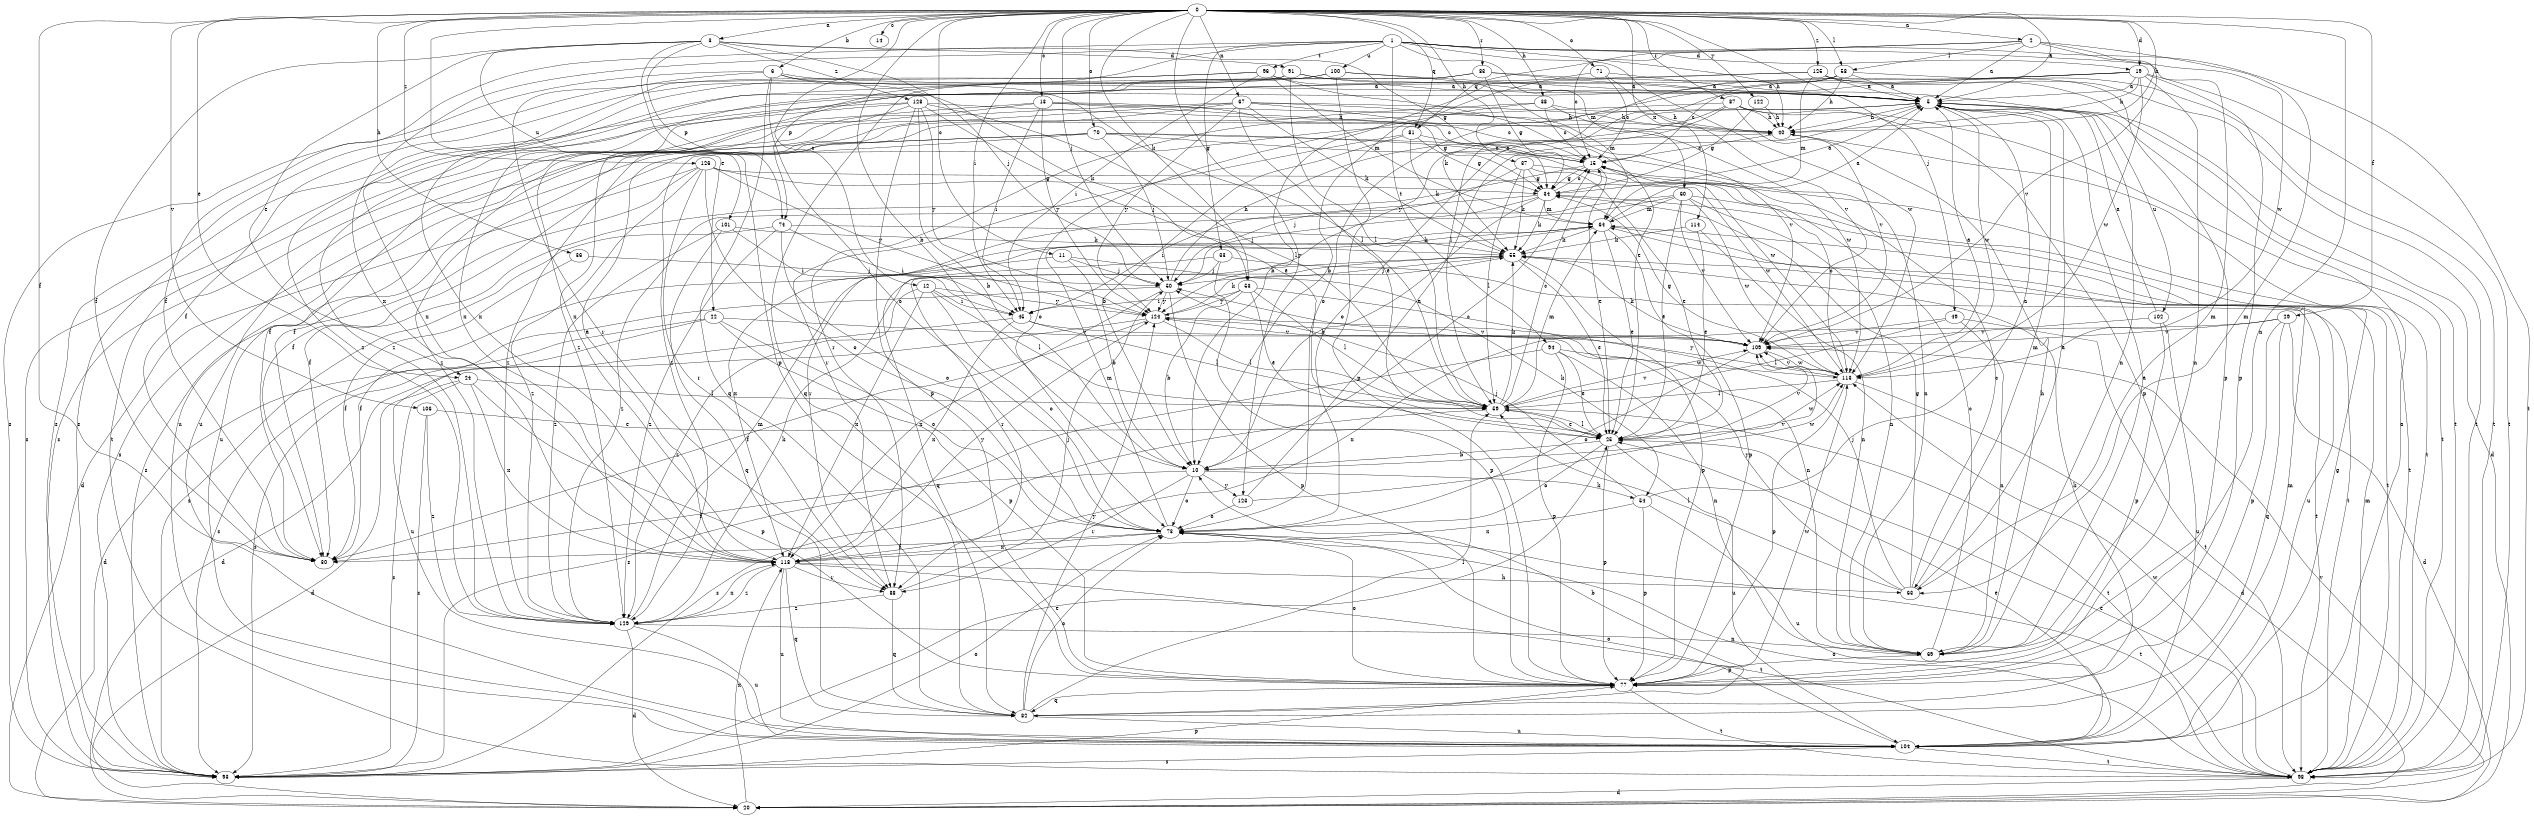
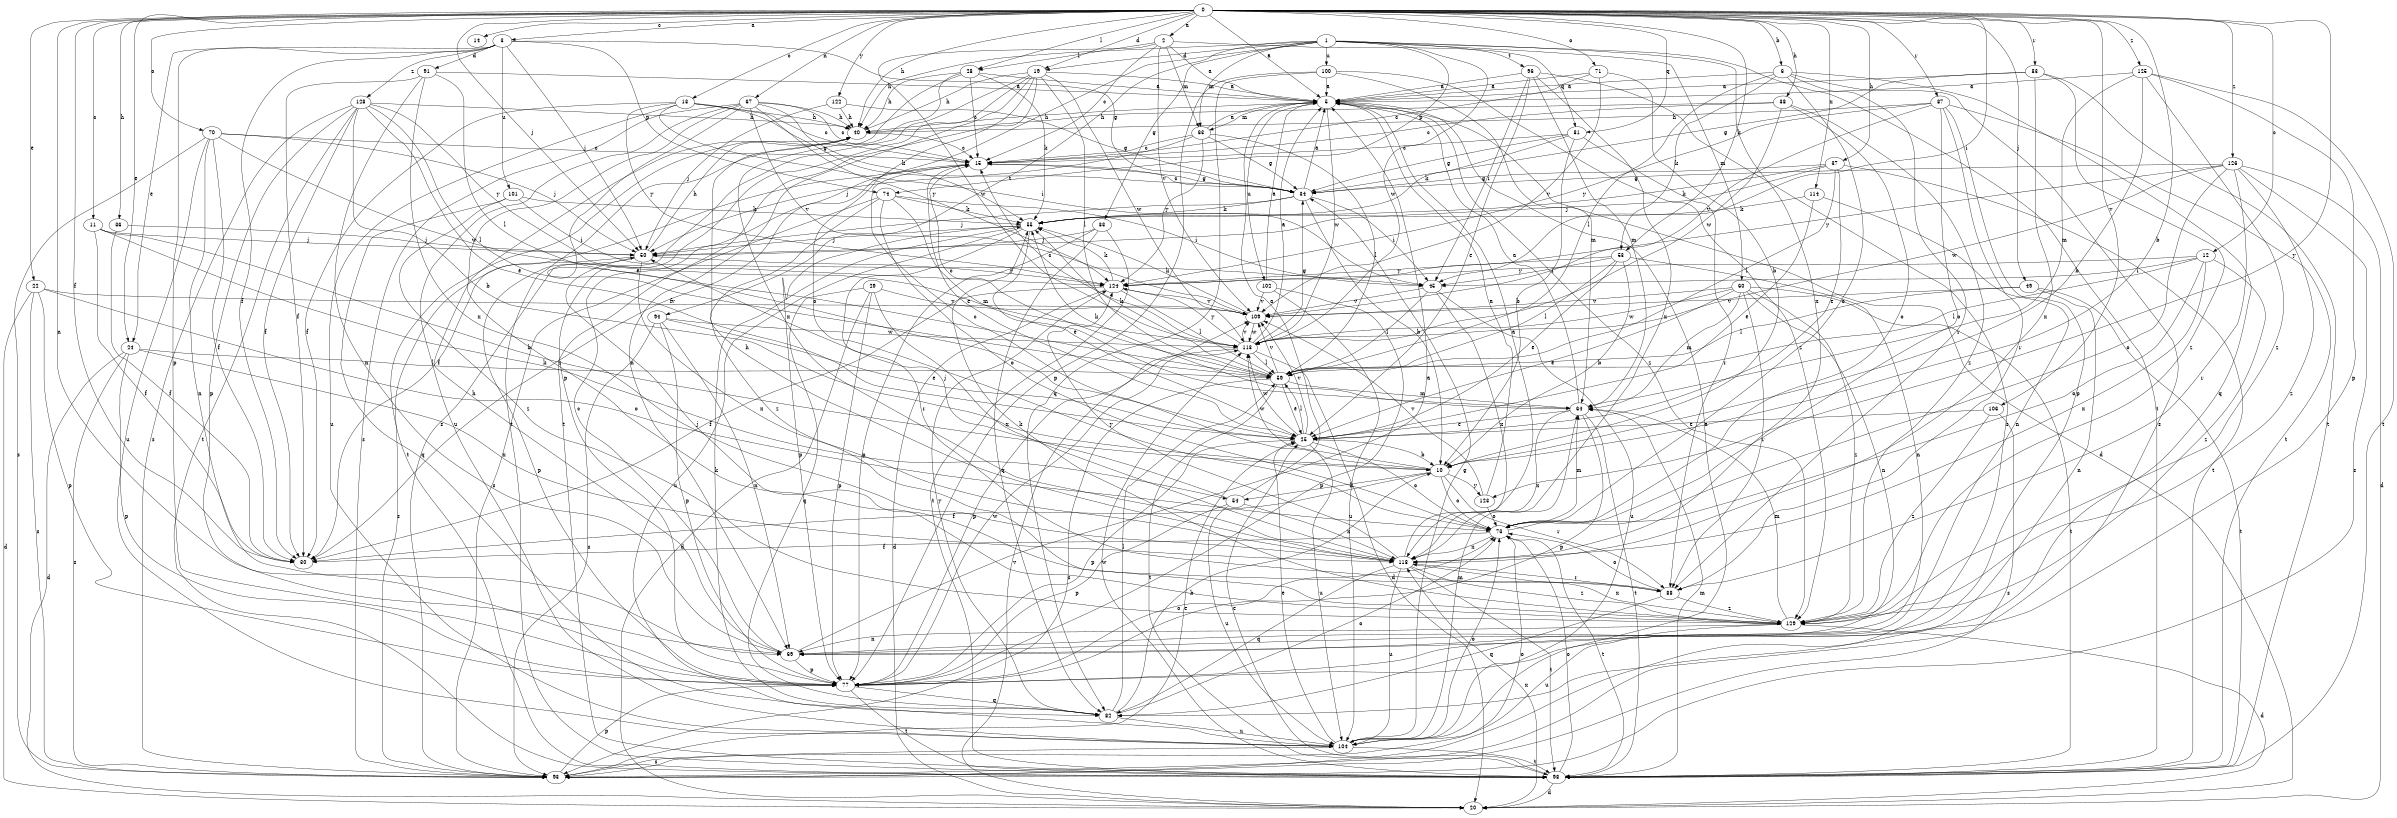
  strict digraph {
    0
    2
    3
    5
    6
    10
    11
    12
    13
    14
    19
    22
    24
    29
    30
    36
    37
    38
    40
    45
    49
    50
    53
-   58
+   58 [label=28]
    67
    69
    70
    71
    81
    83
    87
    106
    114
    122
    123
    125
    126
    63
    113
    15
    109
    74
    34
    77
    91
    101
    128
    20
    102
    129
    59
    73
    82
    88
    93
    54
    118
    124
    104
    98
    25
    55
    64
    1
    33
    60
    94
    96
    100
    0 -> 2 [label=a]
    0 -> 3 [label=a]
    0 -> 5 [label=a]
    0 -> 6 [label=b]
    0 -> 10 [label=b]
    0 -> 11 [label=c]
    0 -> 12 [label=c]
    0 -> 13 [label=c]
    0 -> 14 [label=c]
    0 -> 19 [label=d]
    0 -> 22 [label=e]
    0 -> 24 [label=e]
-   0 -> 29 [label=f]
    0 -> 30 [label=f]
    0 -> 36 [label=h]
    0 -> 37 [label=h]
    0 -> 38 [label=h]
    0 -> 40 [label=h]
    0 -> 45 [label=i]
    0 -> 49 [label=j]
    0 -> 50 [label=j]
    0 -> 53 [label=k]
    0 -> 58 [label=l]
    0 -> 67 [label=n]
    0 -> 69 [label=n]
    0 -> 70 [label=o]
    0 -> 71 [label=o]
    0 -> 81 [label=q]
    0 -> 83 [label=r]
    0 -> 87 [label=r]
    0 -> 106 [label=v]
    0 -> 114 [label=x]
    0 -> 122 [label=y]
    0 -> 123 [label=y]
    0 -> 125 [label=z]
    0 -> 126 [label=z]
    2 -> 5 [label=a]
    2 -> 58 [label=l]
    2 -> 81 [label=q]
    2 -> 63 [label=m]
    2 -> 113 [label=w]
    2 -> 15 [label=c]
    2 -> 109 [label=v]
    3 -> 24 [label=e]
    3 -> 30 [label=f]
    3 -> 50 [label=j]
    3 -> 74 [label=p]
    3 -> 34 [label=g]
    3 -> 77 [label=p]
    3 -> 91 [label=d]
    3 -> 101 [label=u]
    3 -> 128 [label=z]
    5 -> 40 [label=h]
    5 -> 63 [label=m]
    5 -> 113 [label=w]
    5 -> 20 [label=d]
    5 -> 102 [label=u]
    5 -> 129 [label=z]
    6 -> 5 [label=a]
    6 -> 53 [label=k]
    6 -> 59 [label=l]
    6 -> 73 [label=o]
    6 -> 82 [label=q]
    6 -> 88 [label=r]
    6 -> 93 [label=s]
    10 -> 30 [label=f]
    10 -> 123 [label=y]
    10 -> 113 [label=w]
    10 -> 15 [label=c]
    10 -> 73 [label=o]
    10 -> 88 [label=r]
    10 -> 54 [label=k]
    11 -> 10 [label=b]
    11 -> 30 [label=f]
    11 -> 50 [label=j]
    11 -> 54 [label=k]
    12 -> 45 [label=i]
    12 -> 129 [label=z]
    12 -> 59 [label=l]
    12 -> 73 [label=o]
    12 -> 118 [label=x]
    12 -> 124 [label=y]
    13 -> 30 [label=f]
    13 -> 40 [label=h]
    13 -> 45 [label=i]
    13 -> 15 [label=c]
    13 -> 34 [label=g]
    13 -> 124 [label=y]
    13 -> 104 [label=u]
    19 -> 5 [label=a]
    19 -> 40 [label=h]
    19 -> 69 [label=n]
    19 -> 113 [label=w]
    19 -> 77 [label=p]
    19 -> 59 [label=l]
    19 -> 73 [label=o]
    19 -> 93 [label=s]
    19 -> 98 [label=t]
    22 -> 109 [label=v]
    22 -> 77 [label=p]
    22 -> 20 [label=d]
    22 -> 73 [label=o]
    22 -> 93 [label=s]
    24 -> 77 [label=p]
    24 -> 20 [label=d]
    24 -> 59 [label=l]
    24 -> 93 [label=s]
    24 -> 118 [label=x]
    29 -> 109 [label=v]
    29 -> 77 [label=p]
    29 -> 20 [label=d]
    29 -> 82 [label=q]
    29 -> 118 [label=x]
    36 -> 30 [label=f]
    36 -> 50 [label=j]
    37 -> 50 [label=j]
    37 -> 34 [label=g]
    37 -> 59 [label=l]
    37 -> 98 [label=t]
    37 -> 25 [label=e]
    37 -> 55 [label=k]
    38 -> 40 [label=h]
    38 -> 113 [label=w]
    38 -> 15 [label=c]
    38 -> 129 [label=z]
    38 -> 73 [label=o]
    40 -> 15 [label=c]
    40 -> 98 [label=t]
    45 -> 109 [label=v]
    45 -> 59 [label=l]
    45 -> 118 [label=x]
    45 -> 104 [label=u]
    49 -> 69 [label=n]
    49 -> 109 [label=v]
    49 -> 59 [label=l]
    49 -> 98 [label=t]
    50 -> 40 [label=h]
    50 -> 77 [label=p]
    50 -> 93 [label=s]
    50 -> 118 [label=x]
    50 -> 124 [label=y]
    53 -> 10 [label=b]
    53 -> 45 [label=i]
    53 -> 69 [label=n]
    53 -> 59 [label=l]
    53 -> 124 [label=y]
    53 -> 25 [label=e]
    58 -> 5 [label=a]
    58 -> 40 [label=h]
    58 -> 15 [label=c]
    58 -> 118 [label=x]
    58 -> 98 [label=t]
    58 -> 55 [label=k]
    67 -> 40 [label=h]
    67 -> 15 [label=c]
    67 -> 109 [label=v]
    67 -> 129 [label=z]
    67 -> 93 [label=s]
    67 -> 124 [label=y]
    67 -> 104 [label=u]
    67 -> 25 [label=e]
    67 -> 55 [label=k]
    69 -> 5 [label=a]
    69 -> 40 [label=h]
    69 -> 15 [label=c]
    69 -> 77 [label=p]
    70 -> 30 [label=f]
    70 -> 50 [label=j]
    70 -> 69 [label=n]
    70 -> 113 [label=w]
    70 -> 15 [label=c]
    70 -> 93 [label=s]
    70 -> 104 [label=u]
    71 -> 5 [label=a]
    71 -> 10 [label=b]
    71 -> 15 [label=c]
    71 -> 109 [label=v]
    81 -> 10 [label=b]
    81 -> 15 [label=c]
    81 -> 34 [label=g]
    81 -> 88 [label=r]
    81 -> 55 [label=k]
    83 -> 5 [label=a]
    83 -> 34 [label=g]
    83 -> 129 [label=z]
    83 -> 118 [label=x]
    83 -> 98 [label=t]
    87 -> 40 [label=h]
    87 -> 109 [label=v]
    87 -> 77 [label=p]
    87 -> 73 [label=o]
    87 -> 88 [label=r]
    87 -> 124 [label=y]
    87 -> 98 [label=t]
    106 -> 129 [label=z]
    106 -> 93 [label=s]
    106 -> 25 [label=e]
    114 -> 69 [label=n]
    114 -> 25 [label=e]
    114 -> 55 [label=k]
    122 -> 40 [label=h]
+   122 -> 50 [label=j]
    122 -> 34 [label=g]
    123 -> 5 [label=a]
    123 -> 109 [label=v]
    123 -> 73 [label=o]
    125 -> 5 [label=a]
    125 -> 10 [label=b]
    125 -> 77 [label=p]
    125 -> 129 [label=z]
    125 -> 98 [label=t]
    125 -> 64 [label=m]
    126 -> 113 [label=w]
    126 -> 34 [label=g]
    126 -> 20 [label=d]
    126 -> 129 [label=z]
    126 -> 73 [label=o]
    126 -> 88 [label=r]
    126 -> 93 [label=s]
    126 -> 124 [label=y]
    63 -> 5 [label=a]
    63 -> 50 [label=j]
    63 -> 15 [label=c]
    63 -> 34 [label=g]
    63 -> 59 [label=l]
    63 -> 124 [label=y]
    113 -> 5 [label=a]
    113 -> 15 [label=c]
    113 -> 109 [label=v]
    113 -> 34 [label=g]
    113 -> 77 [label=p]
    113 -> 20 [label=d]
    113 -> 59 [label=l]
    113 -> 124 [label=y]
    15 -> 30 [label=f]
    15 -> 34 [label=g]
    15 -> 25 [label=e]
    109 -> 113 [label=w]
    109 -> 55 [label=k]
    74 -> 45 [label=i]
    74 -> 129 [label=z]
    74 -> 73 [label=o]
    74 -> 93 [label=s]
    74 -> 55 [label=k]
-   34 -> 64 [label=m]
+   74 -> 64 [label=m]
    34 -> 5 [label=a]
    34 -> 10 [label=b]
    34 -> 45 [label=i]
    34 -> 50 [label=j]
    34 -> 15 [label=c]
    34 -> 55 [label=k]
    77 -> 113 [label=w]
    77 -> 73 [label=o]
    77 -> 82 [label=q]
    77 -> 98 [label=t]
    91 -> 5 [label=a]
    91 -> 30 [label=f]
    91 -> 69 [label=n]
    91 -> 59 [label=l]
    91 -> 118 [label=x]
    101 -> 45 [label=i]
    101 -> 129 [label=z]
    101 -> 82 [label=q]
    101 -> 55 [label=k]
    128 -> 10 [label=b]
    128 -> 30 [label=f]
    128 -> 40 [label=h]
    128 -> 77 [label=p]
    128 -> 59 [label=l]
    128 -> 93 [label=s]
    128 -> 124 [label=y]
    128 -> 98 [label=t]
    128 -> 25 [label=e]
    20 -> 109 [label=v]
    20 -> 118 [label=x]
    102 -> 5 [label=a]
    102 -> 109 [label=v]
    102 -> 77 [label=p]
    102 -> 104 [label=u]
    129 -> 69 [label=n]
    129 -> 20 [label=d]
    129 -> 118 [label=x]
    129 -> 104 [label=u]
    129 -> 55 [label=k]
    129 -> 64 [label=m]
    59 -> 15 [label=c]
    59 -> 109 [label=v]
    59 -> 93 [label=s]
    59 -> 98 [label=t]
    59 -> 25 [label=e]
    59 -> 55 [label=k]
    59 -> 64 [label=m]
    73 -> 30 [label=f]
    73 -> 118 [label=x]
    73 -> 98 [label=t]
    73 -> 64 [label=m]
    82 -> 10 [label=b]
    82 -> 59 [label=l]
    82 -> 73 [label=o]
    82 -> 124 [label=y]
    82 -> 104 [label=u]
    82 -> 55 [label=k]
    88 -> 50 [label=j]
    88 -> 129 [label=z]
-   109 -> 73 [label=o]
+   88 -> 73 [label=o]
    88 -> 82 [label=q]
    93 -> 77 [label=p]
    93 -> 73 [label=o]
    93 -> 25 [label=e]
    54 -> 5 [label=a]
    54 -> 50 [label=j]
    54 -> 77 [label=p]
    54 -> 118 [label=x]
    54 -> 104 [label=u]
    118 -> 5 [label=a]
-   118 -> 63 [label=h]
+   118 -> 40 [label=h]
    118 -> 129 [label=z]
    118 -> 82 [label=q]
    118 -> 88 [label=r]
    118 -> 124 [label=y]
    118 -> 104 [label=u]
    118 -> 98 [label=t]
    124 -> 30 [label=f]
    124 -> 109 [label=v]
    124 -> 20 [label=d]
    124 -> 59 [label=l]
    124 -> 55 [label=k]
    104 -> 5 [label=a]
    104 -> 34 [label=g]
    104 -> 73 [label=o]
    104 -> 93 [label=s]
    104 -> 98 [label=t]
    104 -> 25 [label=e]
    104 -> 64 [label=m]
    98 -> 113 [label=w]
    98 -> 20 [label=d]
    98 -> 73 [label=o]
    98 -> 25 [label=e]
    98 -> 64 [label=m]
    25 -> 10 [label=b]
    25 -> 113 [label=w]
    25 -> 109 [label=v]
    25 -> 77 [label=p]
    25 -> 59 [label=l]
    25 -> 73 [label=o]
    25 -> 104 [label=u]
    55 -> 50 [label=j]
    55 -> 77 [label=p]
    55 -> 88 [label=r]
    55 -> 104 [label=u]
    55 -> 25 [label=e]
    64 -> 5 [label=a]
    64 -> 77 [label=p]
    64 -> 118 [label=x]
    64 -> 98 [label=t]
    64 -> 25 [label=e]
    64 -> 55 [label=k]
    1 -> 19 [label=d]
    1 -> 30 [label=f]
    1 -> 40 [label=h]
    1 -> 63 [label=m]
    1 -> 113 [label=w]
    1 -> 74 [label=p]
    1 -> 118 [label=x]
    1 -> 98 [label=t]
    1 -> 33 [label=g]
    1 -> 60 [label=m]
    1 -> 94 [label=t]
    1 -> 96 [label=t]
    1 -> 100 [label=u]
    33 -> 50 [label=j]
    33 -> 77 [label=p]
    33 -> 82 [label=q]
    33 -> 98 [label=t]
    60 -> 69 [label=n]
    60 -> 113 [label=w]
    60 -> 109 [label=v]
    60 -> 129 [label=z]
    60 -> 88 [label=r]
    60 -> 98 [label=t]
    60 -> 25 [label=e]
    60 -> 64 [label=m]
    94 -> 69 [label=n]
    94 -> 113 [label=w]
    94 -> 77 [label=p]
    94 -> 93 [label=s]
    94 -> 25 [label=e]
    96 -> 5 [label=a]
    96 -> 45 [label=i]
    96 -> 93 [label=s]
    96 -> 118 [label=x]
    96 -> 25 [label=e]
    96 -> 64 [label=m]
    100 -> 5 [label=a]
    100 -> 77 [label=p]
    100 -> 129 [label=z]
    100 -> 82 [label=q]
    100 -> 64 [label=m]
  }
